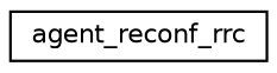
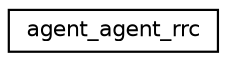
  digraph {
    rankdir=LR
-   n1 [color=black fillcolor=white fontname=Helvetica fontsize=10 height=0.2 label=agent_reconf_rrc shape=record style=filled width=0.4]
+   n1 [color=black fillcolor=white fontname=Helvetica fontsize=10 height=0.2 label=agent_agent_rrc shape=record style=filled width=0.4]
  }
